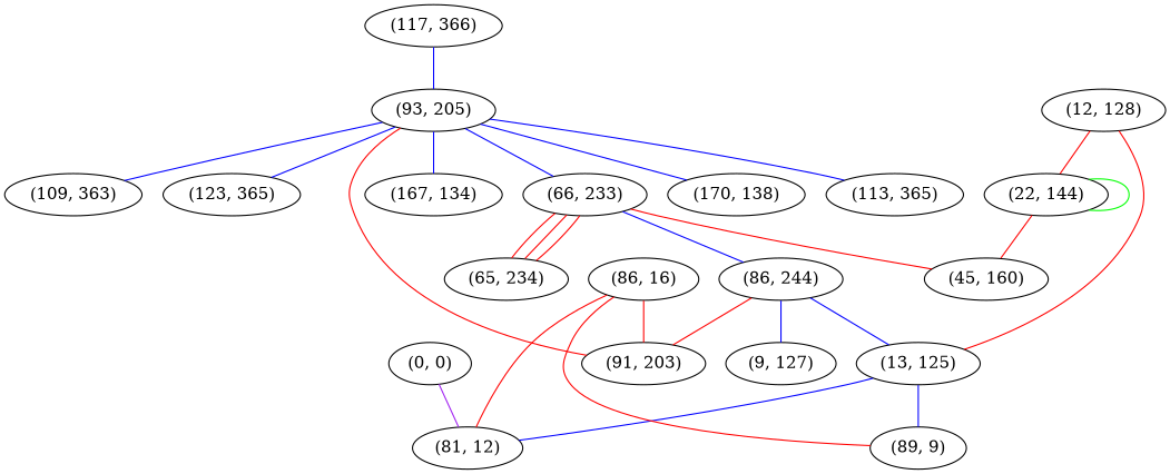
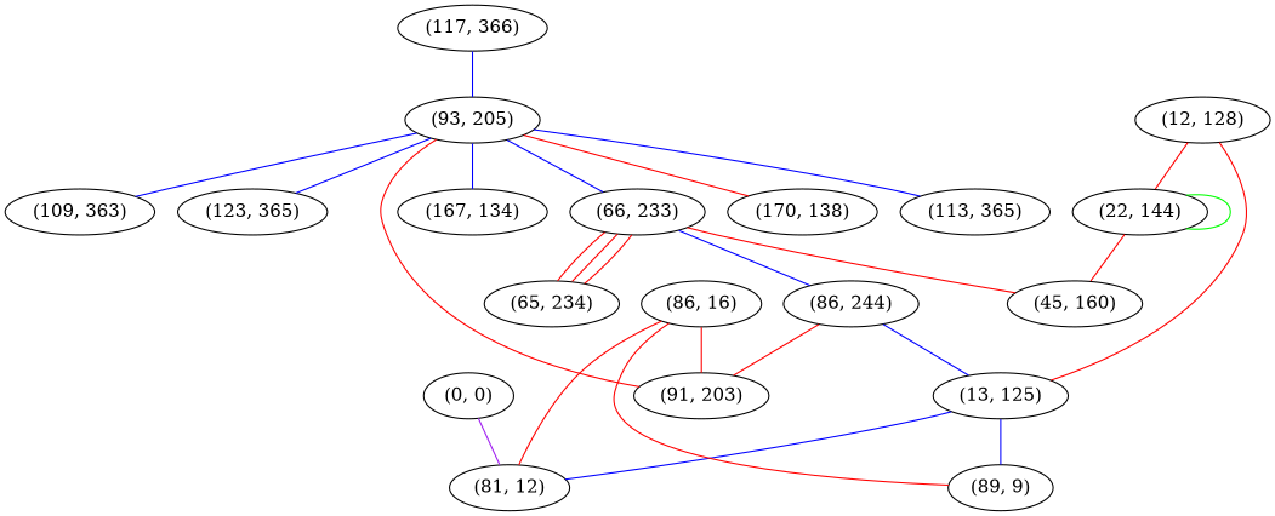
  graph {
    edge [color=blue weight=3]
    "(117, 366)"
    "(93, 205)"
    "(66, 233)"
    "(167, 134)"
    "(170, 138)"
    "(113, 365)"
    "(109, 363)"
    "(123, 365)"
    "(91, 203)"
    "(0, 0)"
    "(81, 12)"
    n12 [label="(86, 244)"]
    n13 [label="(65, 234)"]
    "(45, 160)"
    "(13, 125)"
-   "(9, 127)"
    "(12, 128)"
    "(22, 144)"
    "(89, 9)"
    n20 [label="(86, 16)"]
    "(117, 366)" -- "(93, 205)"
    "(93, 205)" -- "(66, 233)"
    "(93, 205)" -- "(167, 134)"
-   "(93, 205)" -- "(170, 138)"
+   "(93, 205)" -- "(170, 138)" [color=red]
    "(93, 205)" -- "(113, 365)"
    "(93, 205)" -- "(109, 363)"
    "(93, 205)" -- "(123, 365)"
    "(93, 205)" -- "(91, 203)" [color=red weight=1]
    "(66, 233)" -- n12
    "(66, 233)" -- n13 [color=red weight=1]
    "(66, 233)" -- n13 [color=red weight=1]
    "(66, 233)" -- n13 [color=red weight=1]
    "(66, 233)" -- "(45, 160)" [color=red weight=1]
    "(0, 0)" -- "(81, 12)" [color=purple weight=4]
    n12 -- "(91, 203)" [color=red weight=1]
    n12 -- "(13, 125)"
-   n12 -- "(9, 127)"
    "(13, 125)" -- "(81, 12)"
    "(13, 125)" -- "(89, 9)"
    "(12, 128)" -- "(13, 125)" [color=red weight=1]
    "(12, 128)" -- "(22, 144)" [color=red weight=1]
    "(22, 144)" -- "(45, 160)" [color=red weight=1]
    "(22, 144)" -- "(22, 144)" [color=green weight=2]
    n20 -- "(91, 203)" [color=red weight=1]
    n20 -- "(81, 12)" [color=red weight=1]
    n20 -- "(89, 9)" [color=red weight=1]
  }
